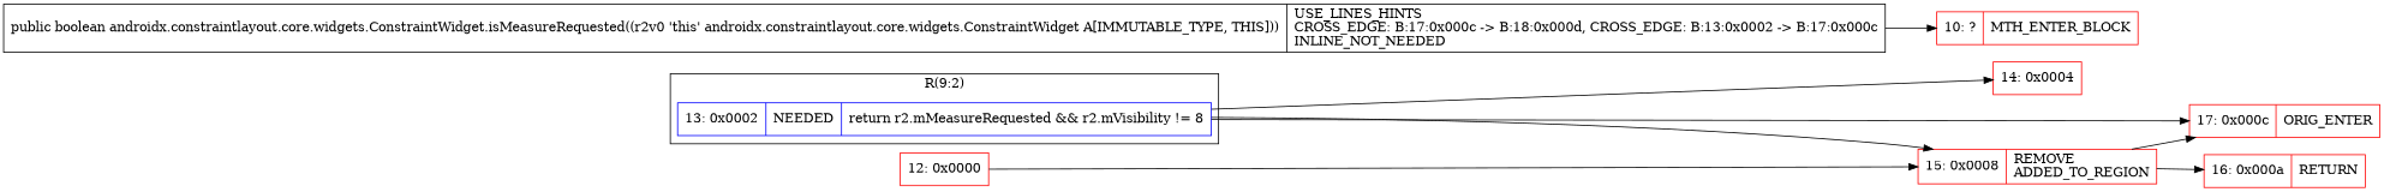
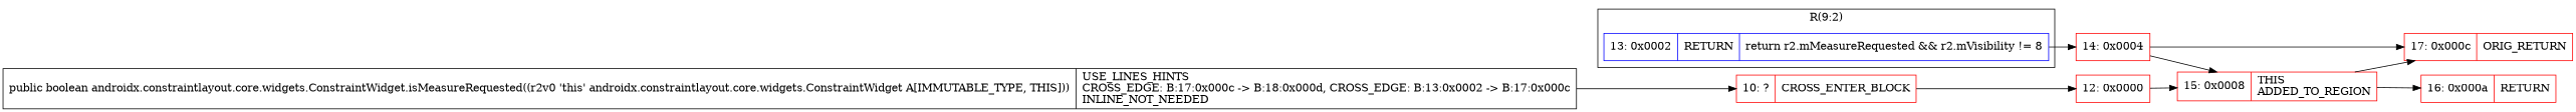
  digraph {
    rankdir=LR
    node [color=red shape=record]
-   n1 [color=blue label="{13\:\ 0x0002|NEEDED\l|return r2.mMeasureRequested && r2.mVisibility != 8\l}"]
+   n1 [color=blue label="{13\:\ 0x0002|RETURN\l|return r2.mMeasureRequested && r2.mVisibility != 8\l}"]
    n2 [label="{14\:\ 0x0004}"]
-   n3 [label="{17\:\ 0x000c|ORIG_ENTER\l}"]
-   n4 [label="{15\:\ 0x0008|REMOVE\lADDED_TO_REGION\l}"]
-   n5 [label="{10\:\ ?|MTH_ENTER_BLOCK\l}"]
+   n3 [label="{17\:\ 0x000c|ORIG_RETURN\l}"]
+   n4 [label="{15\:\ 0x0008|THIS\lADDED_TO_REGION\l}"]
+   n5 [label="{10\:\ ?|CROSS_ENTER_BLOCK\l}"]
    n6 [label="{12\:\ 0x0000}"]
    n7 [label="{16\:\ 0x000a|RETURN\l}"]
    n8 [label="{public boolean androidx.constraintlayout.core.widgets.ConstraintWidget.isMeasureRequested((r2v0 'this' androidx.constraintlayout.core.widgets.ConstraintWidget A[IMMUTABLE_TYPE, THIS]))  | USE_LINES_HINTS\lCROSS_EDGE: B:17:0x000c \-\> B:18:0x000d, CROSS_EDGE: B:13:0x0002 \-\> B:17:0x000c\lINLINE_NOT_NEEDED\l}" color=""]
    subgraph cluster_1 {
      label="R(9:2)"
      n1
    }
    n1 -> n2
-   n1 -> n3
-   n1 -> n4
+   n2 -> n3
+   n2 -> n4
    n4 -> n3
    n4 -> n7
+   n5 -> n6
    n6 -> n4
    n8 -> n5
  }
